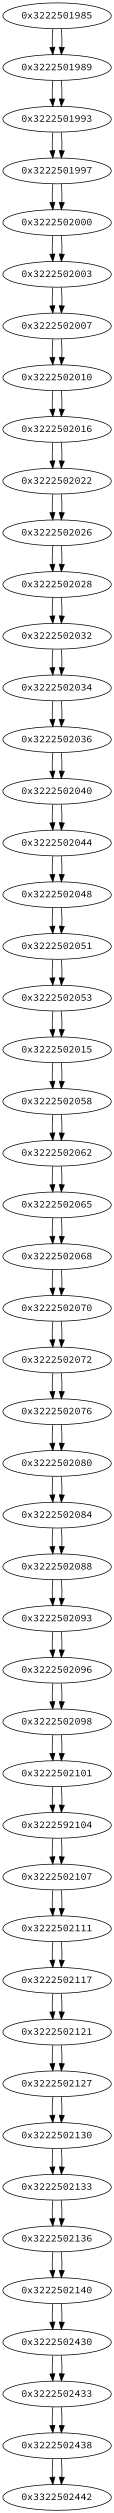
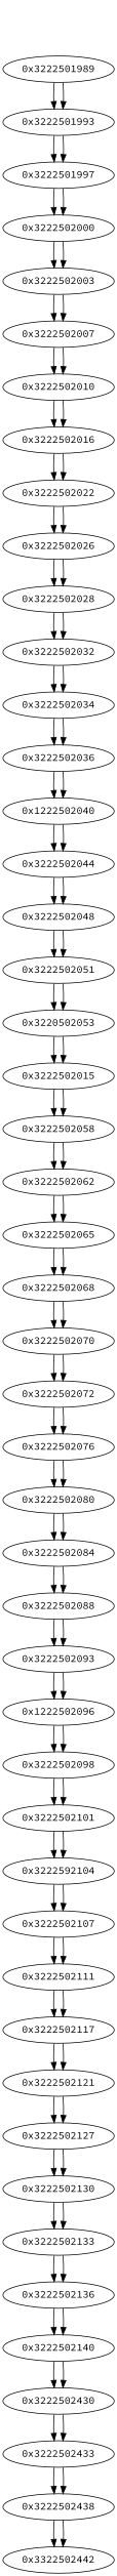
  digraph {
    fontname="Source Code Pro"
    node [fontname="Source Code Pro"]
    edge [fontname="Source Code Pro"]
-   n1 [label="0x3222501985"]
    n2 [label="0x3222501989"]
    n3 [label="0x3222501993"]
    n4 [label="0x3222501997"]
    n5 [label="0x3222502000"]
    n6 [label="0x3222502003"]
    n7 [label="0x3222502007"]
    n8 [label="0x3222502010"]
    n9 [label="0x3222502016"]
    n10 [label="0x3222502022"]
    n11 [label="0x3222502026"]
    n12 [label="0x3222502028"]
    n13 [label="0x3222502032"]
    n14 [label="0x3222502034"]
    n15 [label="0x3222502036"]
-   n16 [label="0x3222502040"]
+   n16 [label="0x1222502040"]
    n17 [label="0x3222502044"]
    n18 [label="0x3222502048"]
    n19 [label="0x3222502051"]
-   n20 [label="0x3222502053"]
+   n20 [label="0x3220502053"]
    n21 [label="0x3222502015"]
    n22 [label="0x3222502058"]
    n23 [label="0x3222502062"]
    n24 [label="0x3222502065"]
    n25 [label="0x3222502068"]
    n26 [label="0x3222502070"]
    n27 [label="0x3222502072"]
    n28 [label="0x3222502076"]
    n29 [label="0x3222502080"]
    n30 [label="0x3222502084"]
    n31 [label="0x3222502088"]
    n32 [label="0x3222502093"]
-   n33 [label="0x3222502096"]
+   n33 [label="0x1222502096"]
    n34 [label="0x3222502098"]
    n35 [label="0x3222502101"]
    n36 [label="0x3222592104"]
    n37 [label="0x3222502107"]
    n38 [label="0x3222502111"]
    n39 [label="0x3222502117"]
    n40 [label="0x3222502121"]
    n41 [label="0x3222502127"]
    n42 [label="0x3222502130"]
    n43 [label="0x3222502133"]
    n44 [label="0x3222502136"]
    n45 [label="0x3222502140"]
    n46 [label="0x3222502430"]
    n47 [label="0x3222502433"]
    n48 [label="0x3222502438"]
    n49 [label="0x3322502442"]
-   n1 -> n2
-   n1 -> n2
    n2 -> n3
    n2 -> n3
    n3 -> n4
    n3 -> n4
    n4 -> n5
    n4 -> n5
    n5 -> n6
    n5 -> n6
    n6 -> n7
    n6 -> n7
    n7 -> n8
    n7 -> n8
    n8 -> n9
    n8 -> n9
    n9 -> n10
    n9 -> n10
    n10 -> n11
    n10 -> n11
    n11 -> n12
    n11 -> n12
    n12 -> n13
    n12 -> n13
    n13 -> n14
    n13 -> n14
    n14 -> n15
    n14 -> n15
    n15 -> n16
    n15 -> n16
    n16 -> n17
    n16 -> n17
    n17 -> n18
    n17 -> n18
    n18 -> n19
    n18 -> n19
    n19 -> n20
    n19 -> n20
    n20 -> n21
    n20 -> n21
    n21 -> n22
    n21 -> n22
    n22 -> n23
    n22 -> n23
    n23 -> n24
    n23 -> n24
    n24 -> n25
    n24 -> n25
    n25 -> n26
    n25 -> n26
    n26 -> n27
    n26 -> n27
    n27 -> n28
    n27 -> n28
    n28 -> n29
    n28 -> n29
    n29 -> n30
    n29 -> n30
    n30 -> n31
    n30 -> n31
    n31 -> n32
    n31 -> n32
    n32 -> n33
    n32 -> n33
    n33 -> n34
    n33 -> n34
    n34 -> n35
    n34 -> n35
    n35 -> n36
    n35 -> n36
    n36 -> n37
    n36 -> n37
    n37 -> n38
    n37 -> n38
    n38 -> n39
    n38 -> n39
    n39 -> n40
    n39 -> n40
    n40 -> n41
    n40 -> n41
    n41 -> n42
    n41 -> n42
    n42 -> n43
    n42 -> n43
    n43 -> n44
    n43 -> n44
    n44 -> n45
    n44 -> n45
    n45 -> n46
    n45 -> n46
    n46 -> n47
    n46 -> n47
    n47 -> n48
    n47 -> n48
    n48 -> n49
    n48 -> n49
  }
